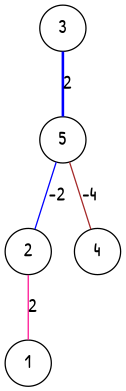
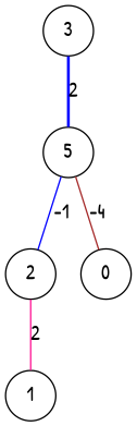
  graph {
    fontname="Patrick Hand"
    node [fontname="Patrick Hand" shape=circle]
    edge [color=blue fontname="Patrick Hand" style=solid]
    5
    2
-   4
+   4 [label=0]
    1
    3
-   5 -- 2 [label=-2]
+   5 -- 2 [label=-1]
    5 -- 4 [color=brown label=-4]
    2 -- 1 [color=deeppink label=2]
    3 -- 5 [label=2 style=bold]
  }
